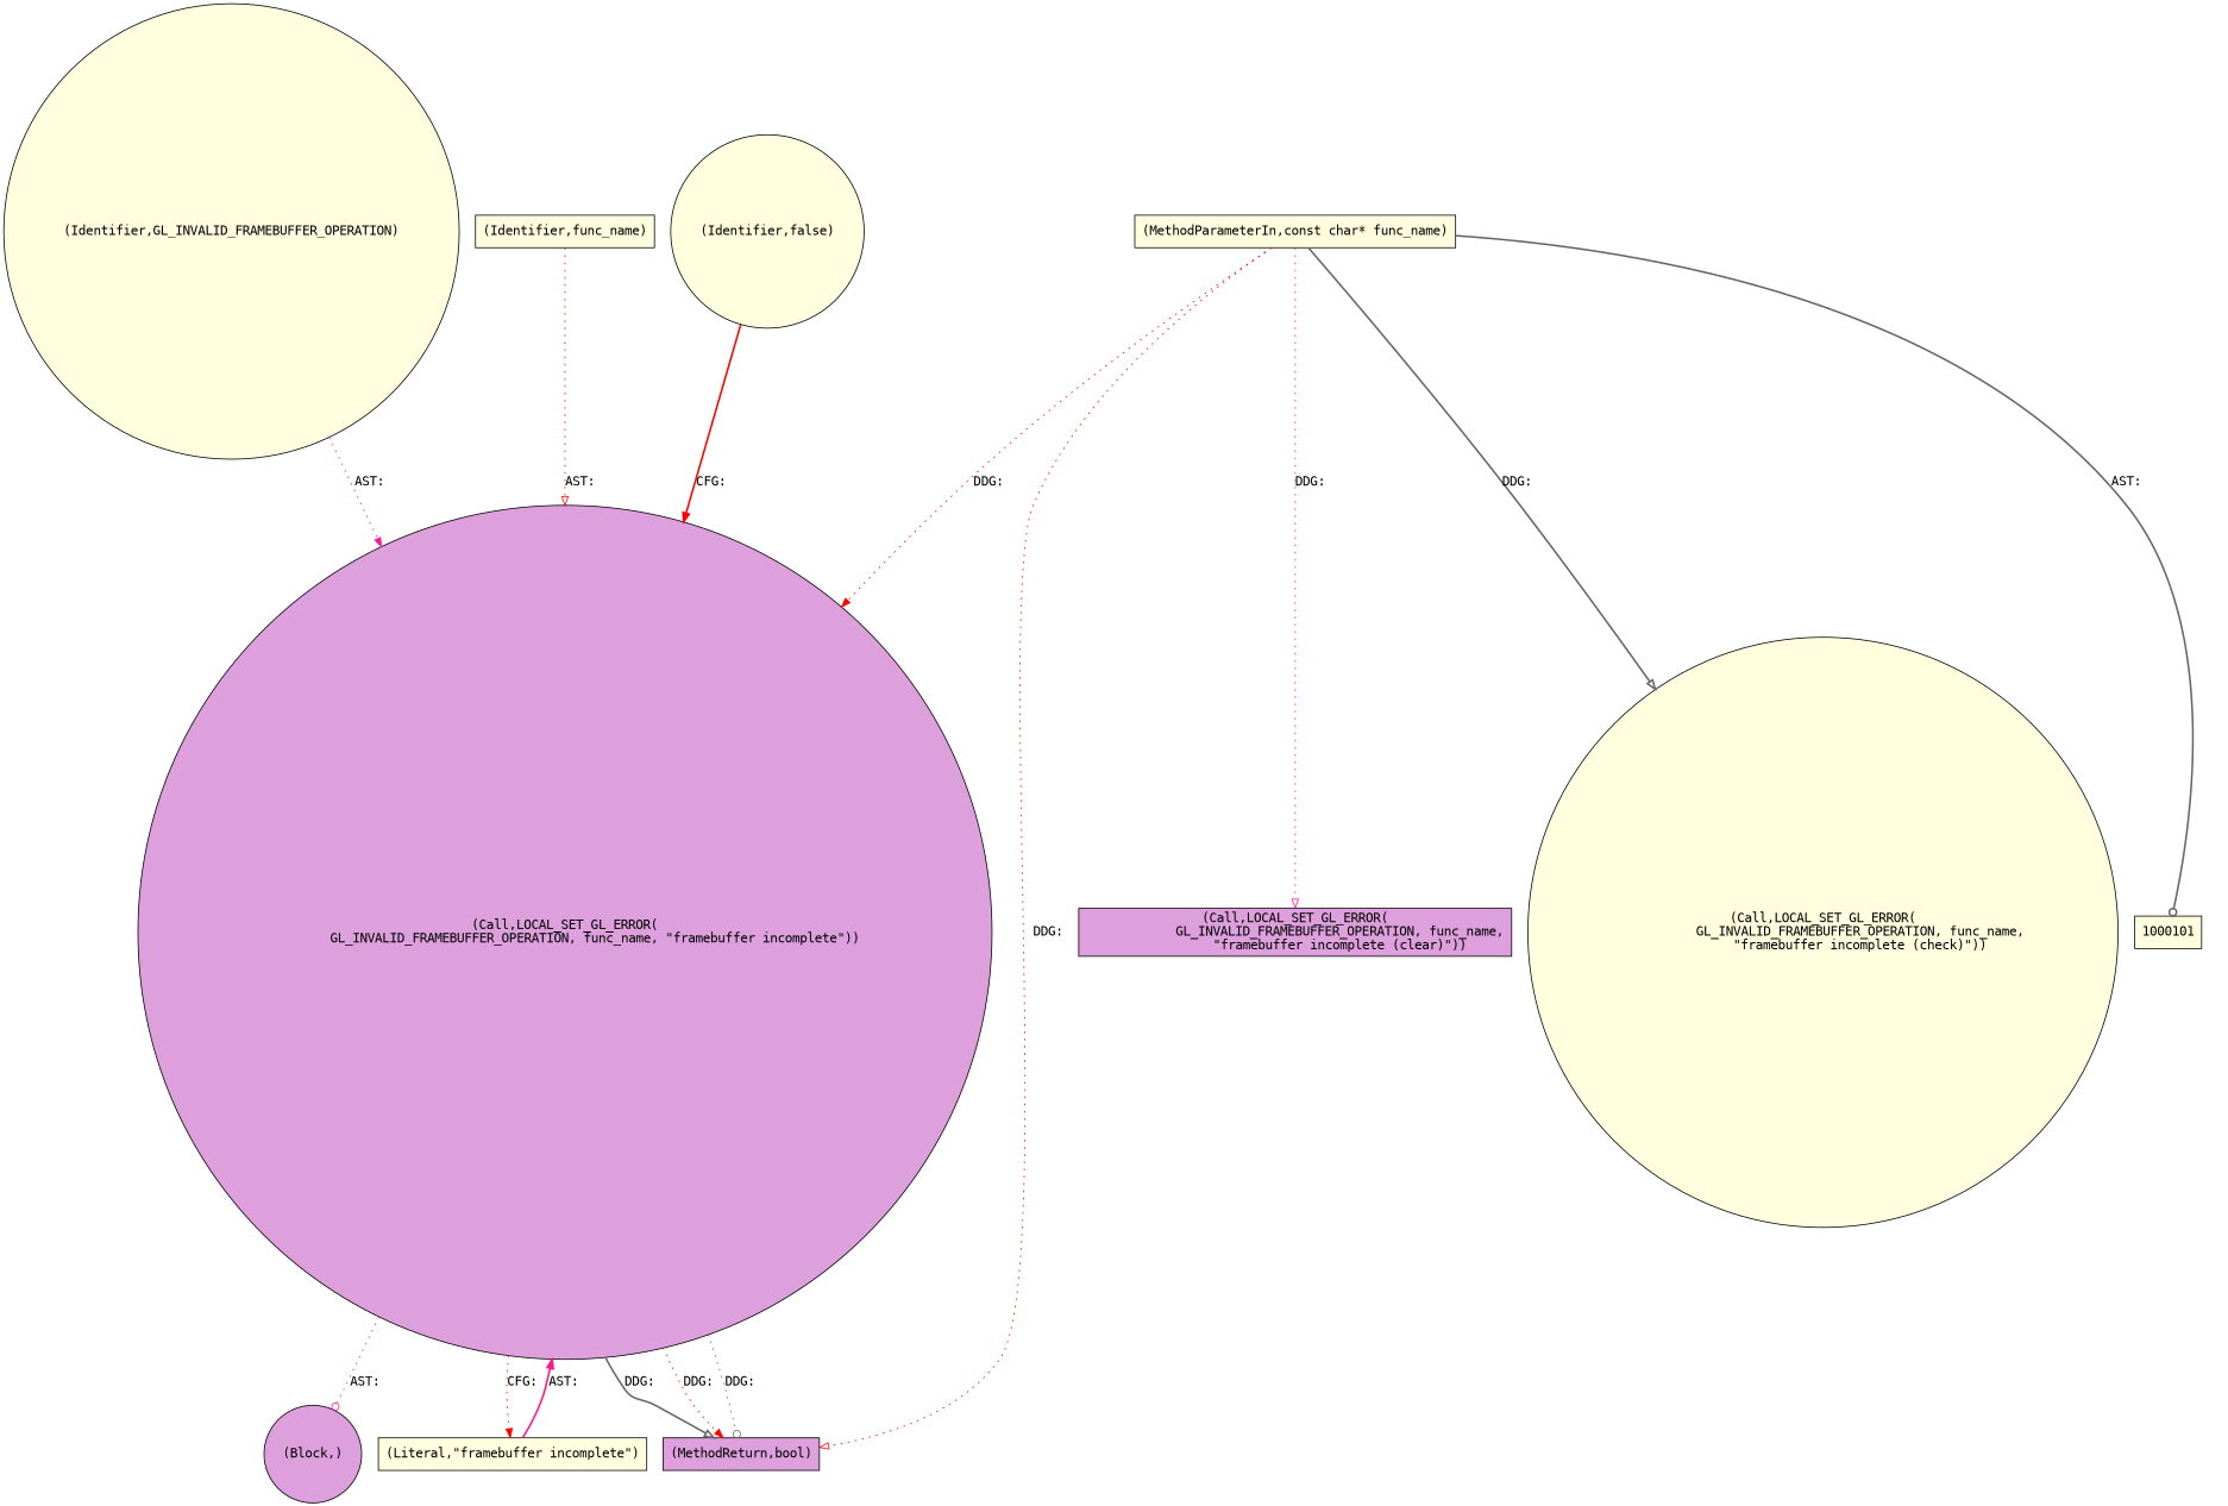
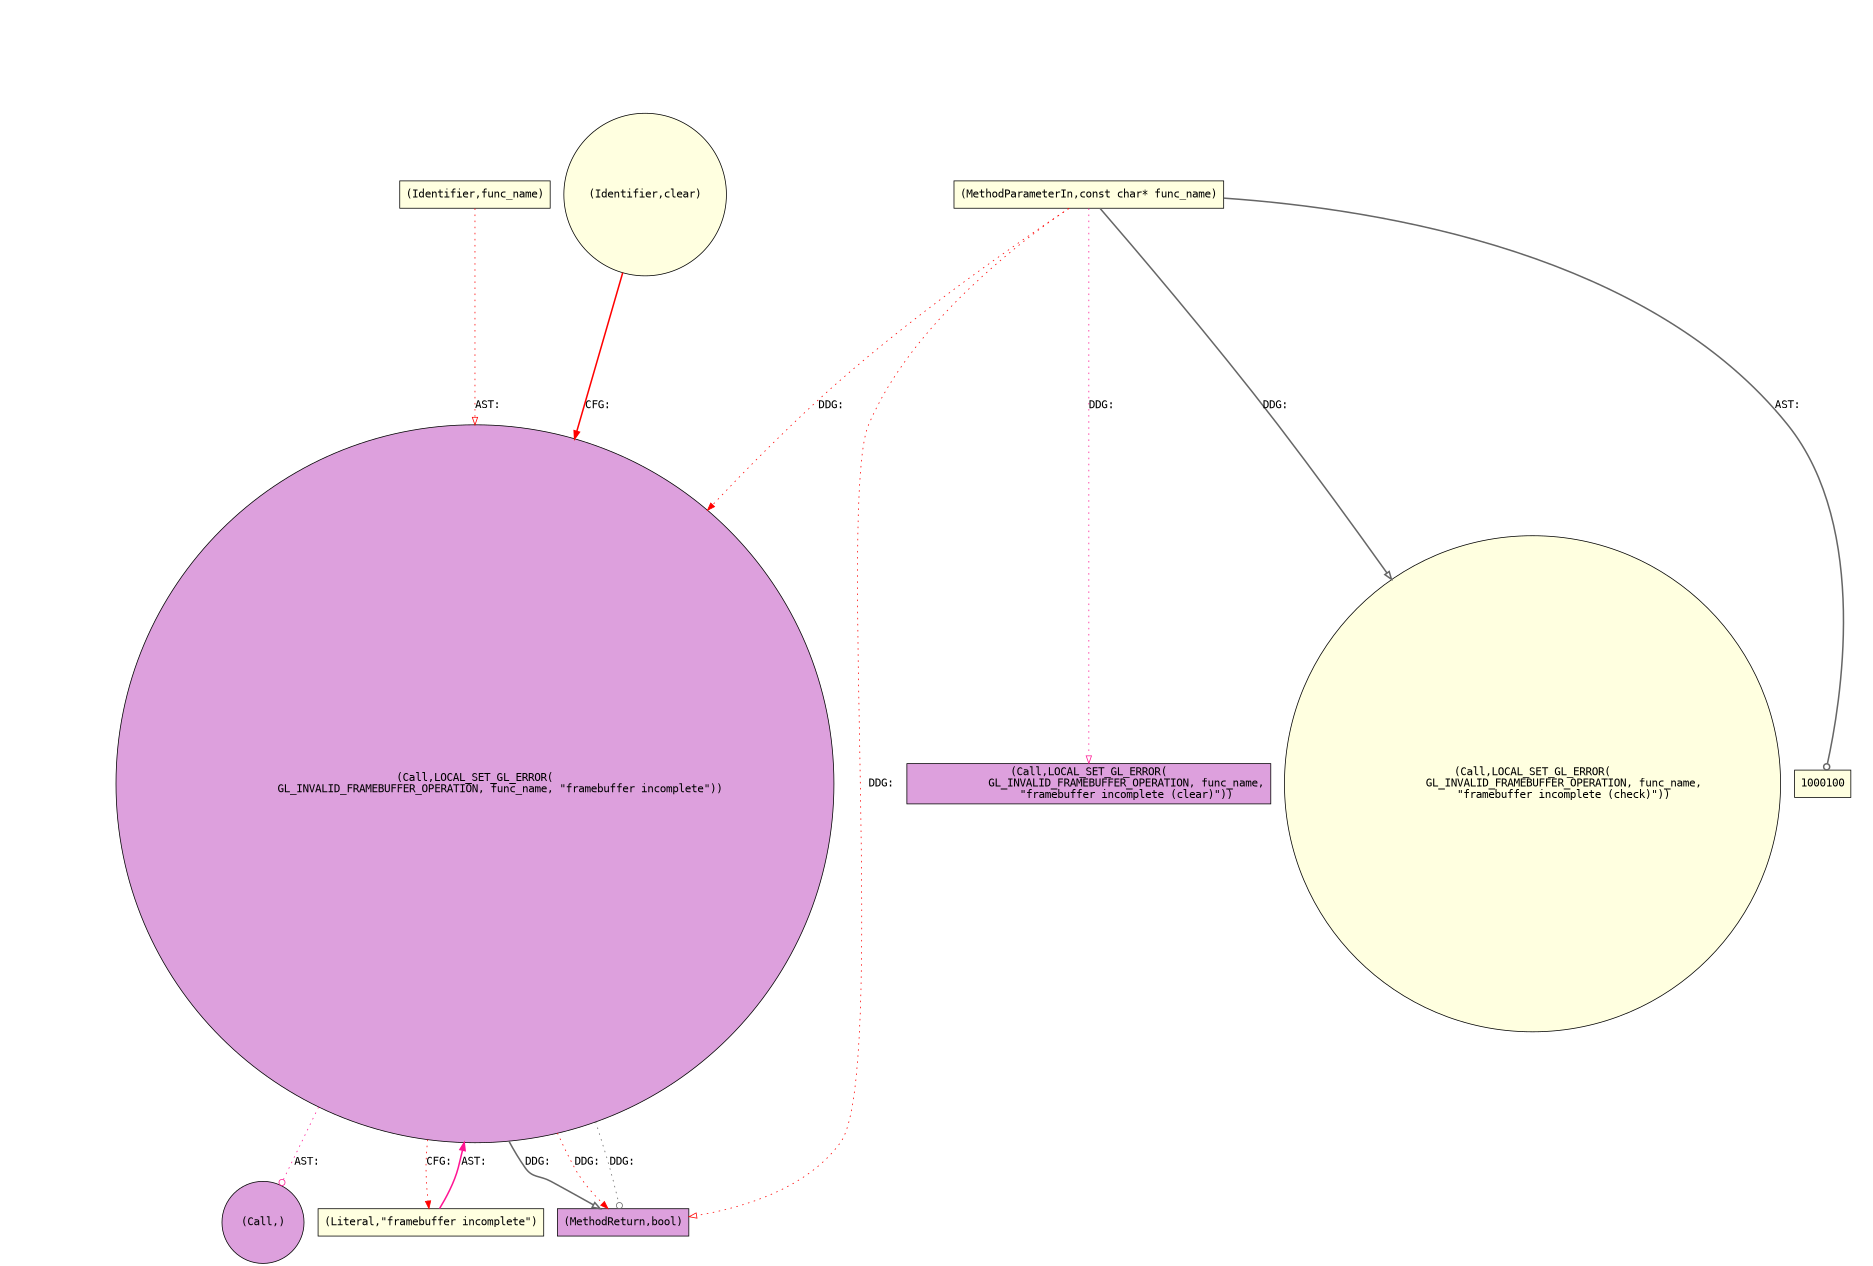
  digraph {
    fontname="DejaVu Sans Mono"
    node [fillcolor=lightyellow fontname="DejaVu Sans Mono" shape=box style=filled]
    edge [arrowhead=normal color=red fontname="DejaVu Sans Mono" style=dotted]
    n1 [fillcolor=plum label="(Call,LOCAL_SET_GL_ERROR(\n        GL_INVALID_FRAMEBUFFER_OPERATION, func_name, \"framebuffer incomplete\"))" shape=circle]
-   n2 [fillcolor=plum label="(Block,)" shape=circle]
+   n2 [fillcolor=plum label="(Call,)" shape=circle]
    n3 [label="(Literal,\"framebuffer incomplete\")"]
    n4 [fillcolor=plum label="(MethodReturn,bool)"]
    n5 [label="(MethodParameterIn,const char* func_name)"]
    n6 [fillcolor=plum label="(Call,LOCAL_SET_GL_ERROR(\n            GL_INVALID_FRAMEBUFFER_OPERATION, func_name,\n            \"framebuffer incomplete (clear)\"))"]
    n7 [label="(Call,LOCAL_SET_GL_ERROR(\n          GL_INVALID_FRAMEBUFFER_OPERATION, func_name,\n          \"framebuffer incomplete (check)\"))" shape=circle]
-   1000101
-   n9 [label="(Identifier,GL_INVALID_FRAMEBUFFER_OPERATION)" shape=circle]
+   1000101 [label=1000100]
    n10 [label="(Identifier,func_name)"]
-   n11 [label="(Identifier,false)" shape=circle]
+   n11 [label="(Identifier,clear)" shape=circle]
    n1 -> n2 [arrowhead=odot color=deeppink label="AST: "]
    n1 -> n3 [label="CFG: "]
    n1 -> n4 [arrowhead=onormal color=gray40 label="DDG: " style=bold]
    n1 -> n4 [label="DDG: "]
    n1 -> n4 [arrowhead=odot color=gray40 label="DDG: "]
    n3 -> n1 [color=deeppink label="AST: " style=bold]
    n5 -> n1 [label="DDG: "]
    n5 -> n4 [arrowhead=onormal label="DDG: "]
    n5 -> n6 [arrowhead=onormal color=deeppink label="DDG: "]
    n5 -> n7 [arrowhead=onormal color=gray40 label="DDG: " style=bold]
    n5 -> 1000101 [arrowhead=odot color=gray40 label="AST: " style=bold]
-   n9 -> n1 [color=deeppink label="AST: "]
    n10 -> n1 [arrowhead=onormal label="AST: "]
    n11 -> n1 [label="CFG: " style=bold]
  }
